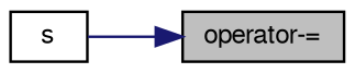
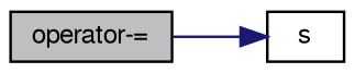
  digraph {
    rankdir=LR
    node [color=black fontname=FreeSans fontsize=10 shape=record]
    n1 [fillcolor=grey75 fontcolor=black height=0.2 label="operator-=" style=filled width=0.4]
    n2 [height=0.2 label=s width=0.4]
-   n2 -> n1 [color=midnightblue fontname=FreeSans fontsize=10 labelfontname=FreeSans labelfontsize=10 style=solid]
+   n1 -> n2 [color=midnightblue fontname=FreeSans fontsize=10 labelfontname=FreeSans labelfontsize=10 style=solid]
  }
